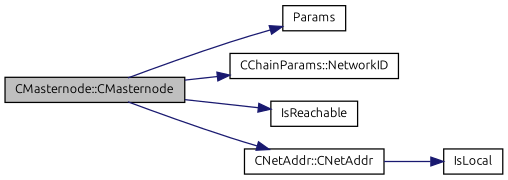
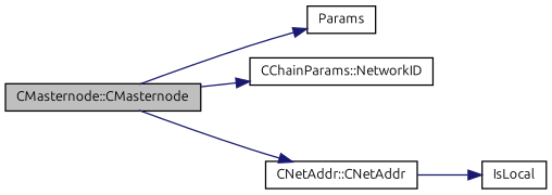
  digraph {
    fontname=Ubuntu
    rankdir=LR
    node [color=black fillcolor=white fontname=Ubuntu fontsize=10 shape=record style=filled]
    edge [color=midnightblue fontname=Ubuntu fontsize=10 labelfontname=Helvetica labelfontsize=10 style=solid]
    n1 [fillcolor=grey75 fontcolor=black height=0.2 label="CMasternode::CMasternode" width=0.4]
    n2 [height=0.2 label=Params width=0.4]
    n3 [height=0.2 label="CChainParams::NetworkID" width=0.4]
-   n4 [height=0.2 label=IsReachable width=0.4]
    n5 [height=0.2 label="CNetAddr::CNetAddr" width=0.4]
    n6 [height=0.2 label=IsLocal width=0.4]
    n1 -> n2
    n1 -> n3
-   n1 -> n4
    n1 -> n5
    n5 -> n6
  }
